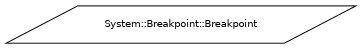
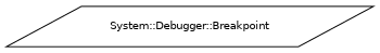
  digraph {
    rankdir=LR
-   n1 [color=black fillcolor=white fontname=Helvetica fontsize=10 height=0.2 label="System::Breakpoint::Breakpoint" shape=parallelogram style=filled width=0.4]
+   n1 [color=black fillcolor=white fontname=Helvetica fontsize=10 height=0.2 label="System::Debugger::Breakpoint" shape=parallelogram style=filled width=0.4]
  }
